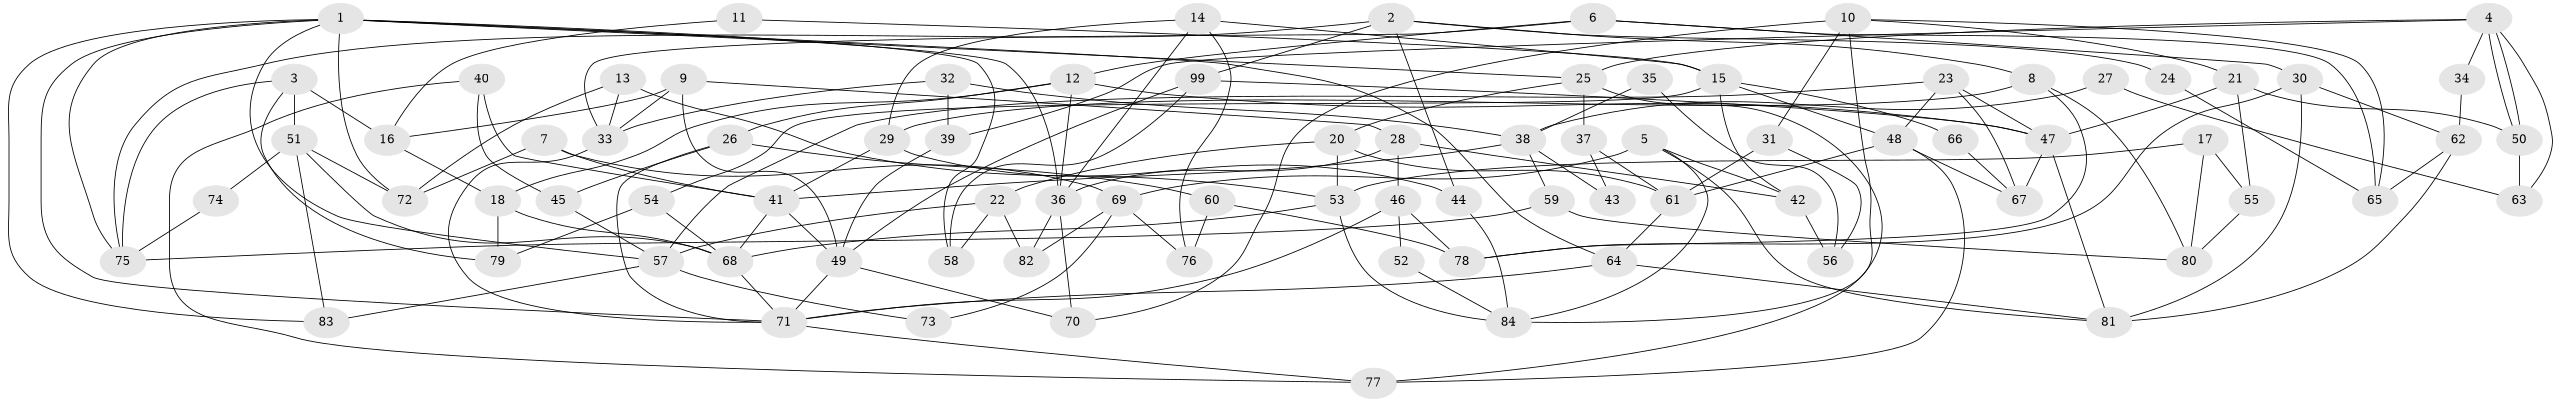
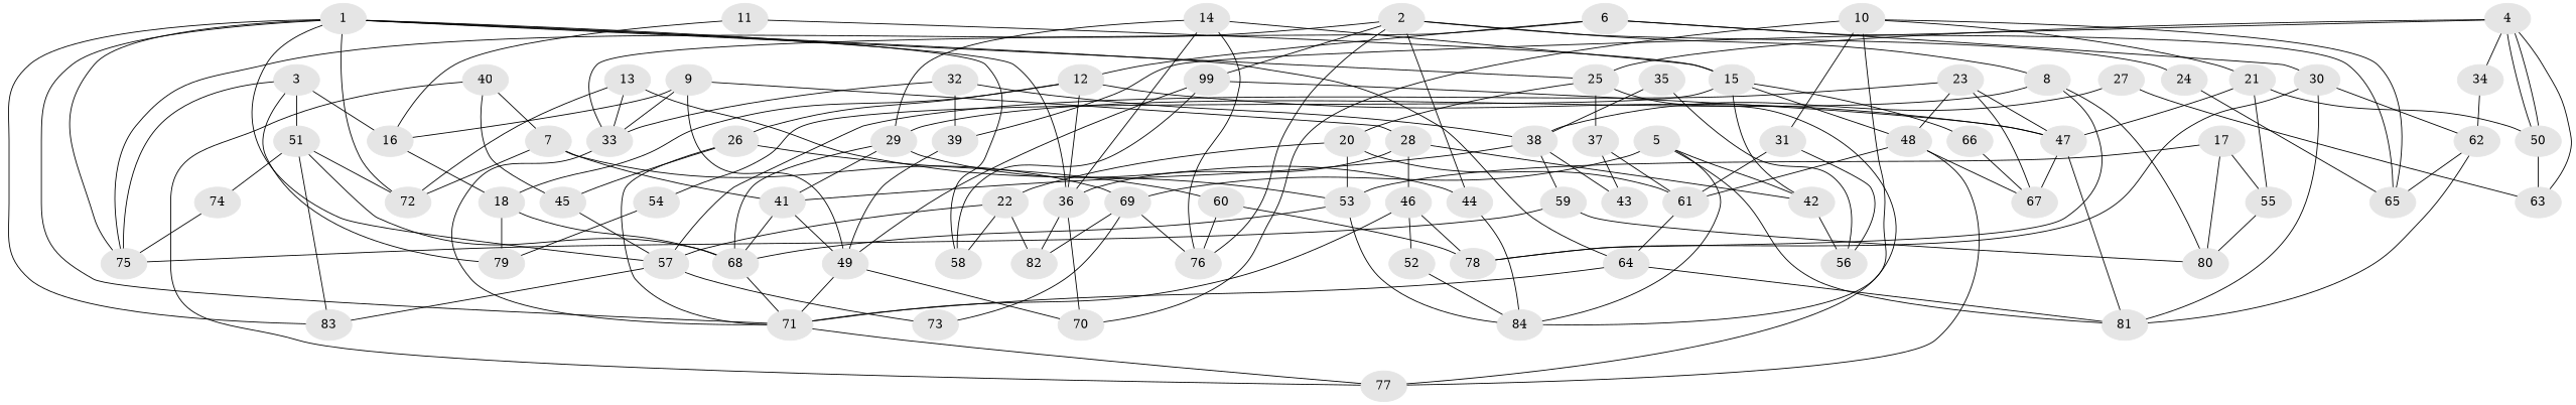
  graph {
    node [color=gray90 style=filled]
    1
    25
    36
    57
    58
    64
    71
    72
    75
    83
    20
    37
    77
    70
    82
    73
    81
    2
    8
    n20 [label=99]
    24
    44
    76
    29
    78
    80
    49
    47
    65
    84
    3
    16
    51
    79
    18
    68
    74
    4
    34
    39
    50
    63
    62
    5
    42
    69
    56
    6
    12
    30
    33
    26
    7
    41
    9
    28
    46
    10
    21
    31
    53
    22
    61
    55
    11
    15
    54
    66
    48
    45
    60
    67
    13
    14
    17
    23
    43
    27
    38
    59
    52
    32
    35
    40
    1 -- 25
    1 -- 36
    1 -- 57
    1 -- 58
    1 -- 64
    1 -- 71
    1 -- 72
    1 -- 75
    1 -- 83
    25 -- 20
    25 -- 37
    25 -- 77
    36 -- 70
    36 -- 82
    57 -- 83
    57 -- 73
    64 -- 71
    64 -- 81
    71 -- 77
    20 -- 53
    20 -- 22
    20 -- 61
    37 -- 61
    37 -- 43
    2 -- 75
    2 -- 8
    2 -- n20
    2 -- 24
    2 -- 44
+   2 -- 76
    8 -- 29
    8 -- 78
    8 -- 80
    n20 -- 58
    n20 -- 49
    n20 -- 47
    24 -- 65
    44 -- 84
    29 -- 44
-   54 -- 68
+   29 -- 68
    29 -- 41
    49 -- 71
    49 -- 70
    47 -- 81
    47 -- 67
    3 -- 75
    3 -- 16
    3 -- 51
    3 -- 79
    16 -- 18
    51 -- 72
    51 -- 83
    51 -- 68
    51 -- 74
    18 -- 79
    18 -- 68
    68 -- 71
    74 -- 75
    4 -- 25
    4 -- 34
    4 -- 39
    4 -- 50
    4 -- 50
    4 -- 63
    34 -- 62
    39 -- 49
    50 -- 63
    62 -- 81
    62 -- 65
    5 -- 81
    5 -- 84
    5 -- 42
    5 -- 69
    42 -- 56
    69 -- 82
    69 -- 73
    69 -- 76
    6 -- 65
    6 -- 12
    6 -- 30
    6 -- 33
    12 -- 36
    12 -- 47
    12 -- 18
    12 -- 26
    30 -- 81
    30 -- 78
    30 -- 62
    33 -- 71
    26 -- 71
    26 -- 45
    26 -- 60
    7 -- 72
    7 -- 69
    7 -- 41
    41 -- 49
    41 -- 68
    9 -- 49
    9 -- 16
    9 -- 33
    9 -- 28
    28 -- 36
    28 -- 42
    28 -- 46
    46 -- 71
    46 -- 78
    46 -- 52
    10 -- 70
    10 -- 65
    10 -- 84
    10 -- 21
    10 -- 31
    21 -- 47
    21 -- 50
    21 -- 55
    31 -- 56
    31 -- 61
    53 -- 84
    53 -- 68
    22 -- 57
    22 -- 58
    22 -- 82
    61 -- 64
    55 -- 80
    11 -- 16
    11 -- 15
    15 -- 42
    15 -- 54
    15 -- 66
    15 -- 48
    54 -- 79
    66 -- 67
    48 -- 77
    48 -- 61
    48 -- 67
    45 -- 57
    60 -- 76
    60 -- 78
    13 -- 72
    13 -- 33
    13 -- 53
    14 -- 36
    14 -- 76
    14 -- 29
    14 -- 15
    17 -- 80
    17 -- 53
    17 -- 55
    23 -- 57
    23 -- 47
    23 -- 48
    23 -- 67
    27 -- 63
    27 -- 38
    38 -- 41
    38 -- 43
    38 -- 59
    59 -- 75
    59 -- 80
    52 -- 84
    32 -- 39
    32 -- 33
    32 -- 38
    35 -- 56
    35 -- 38
    40 -- 77
-   40 -- 41
+   40 -- 7
    40 -- 45
  }
